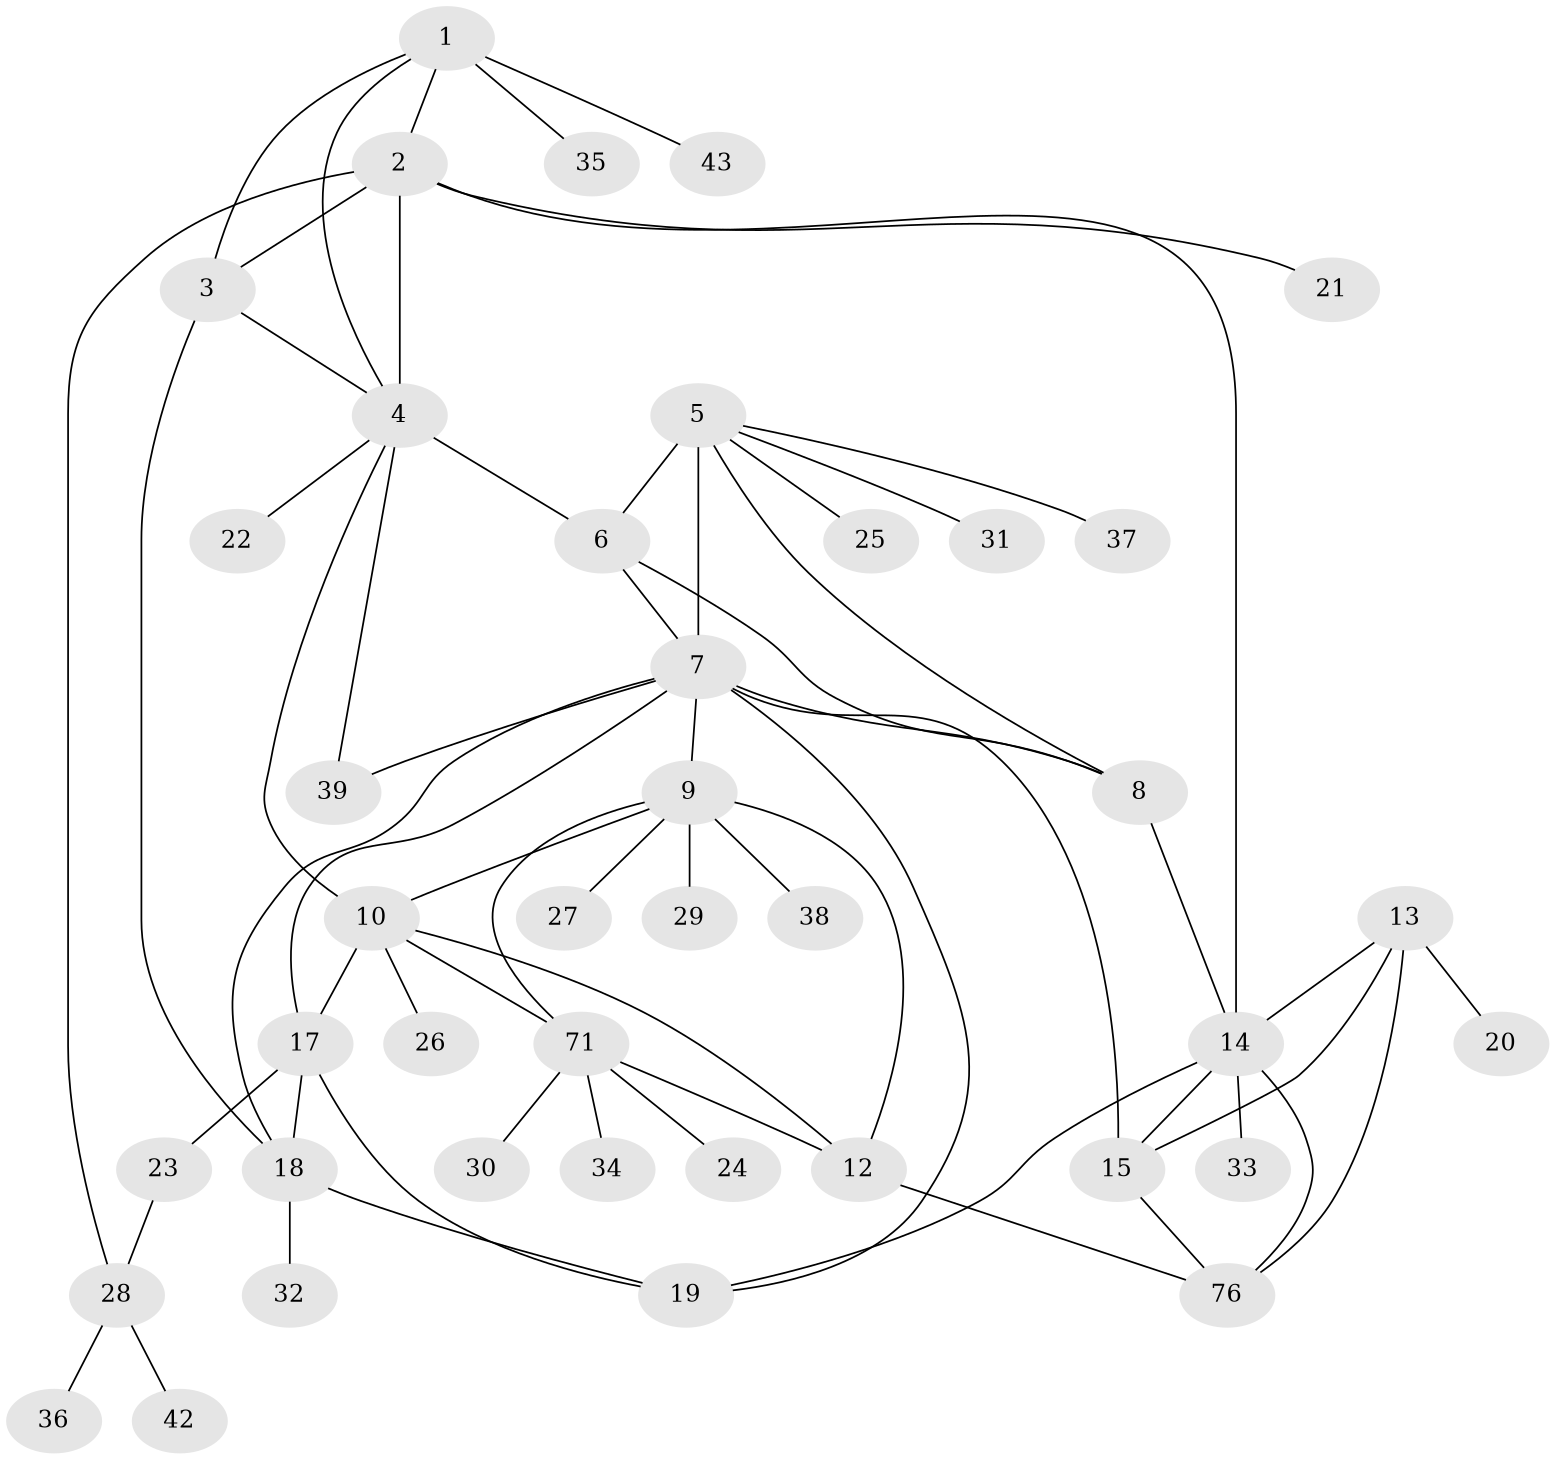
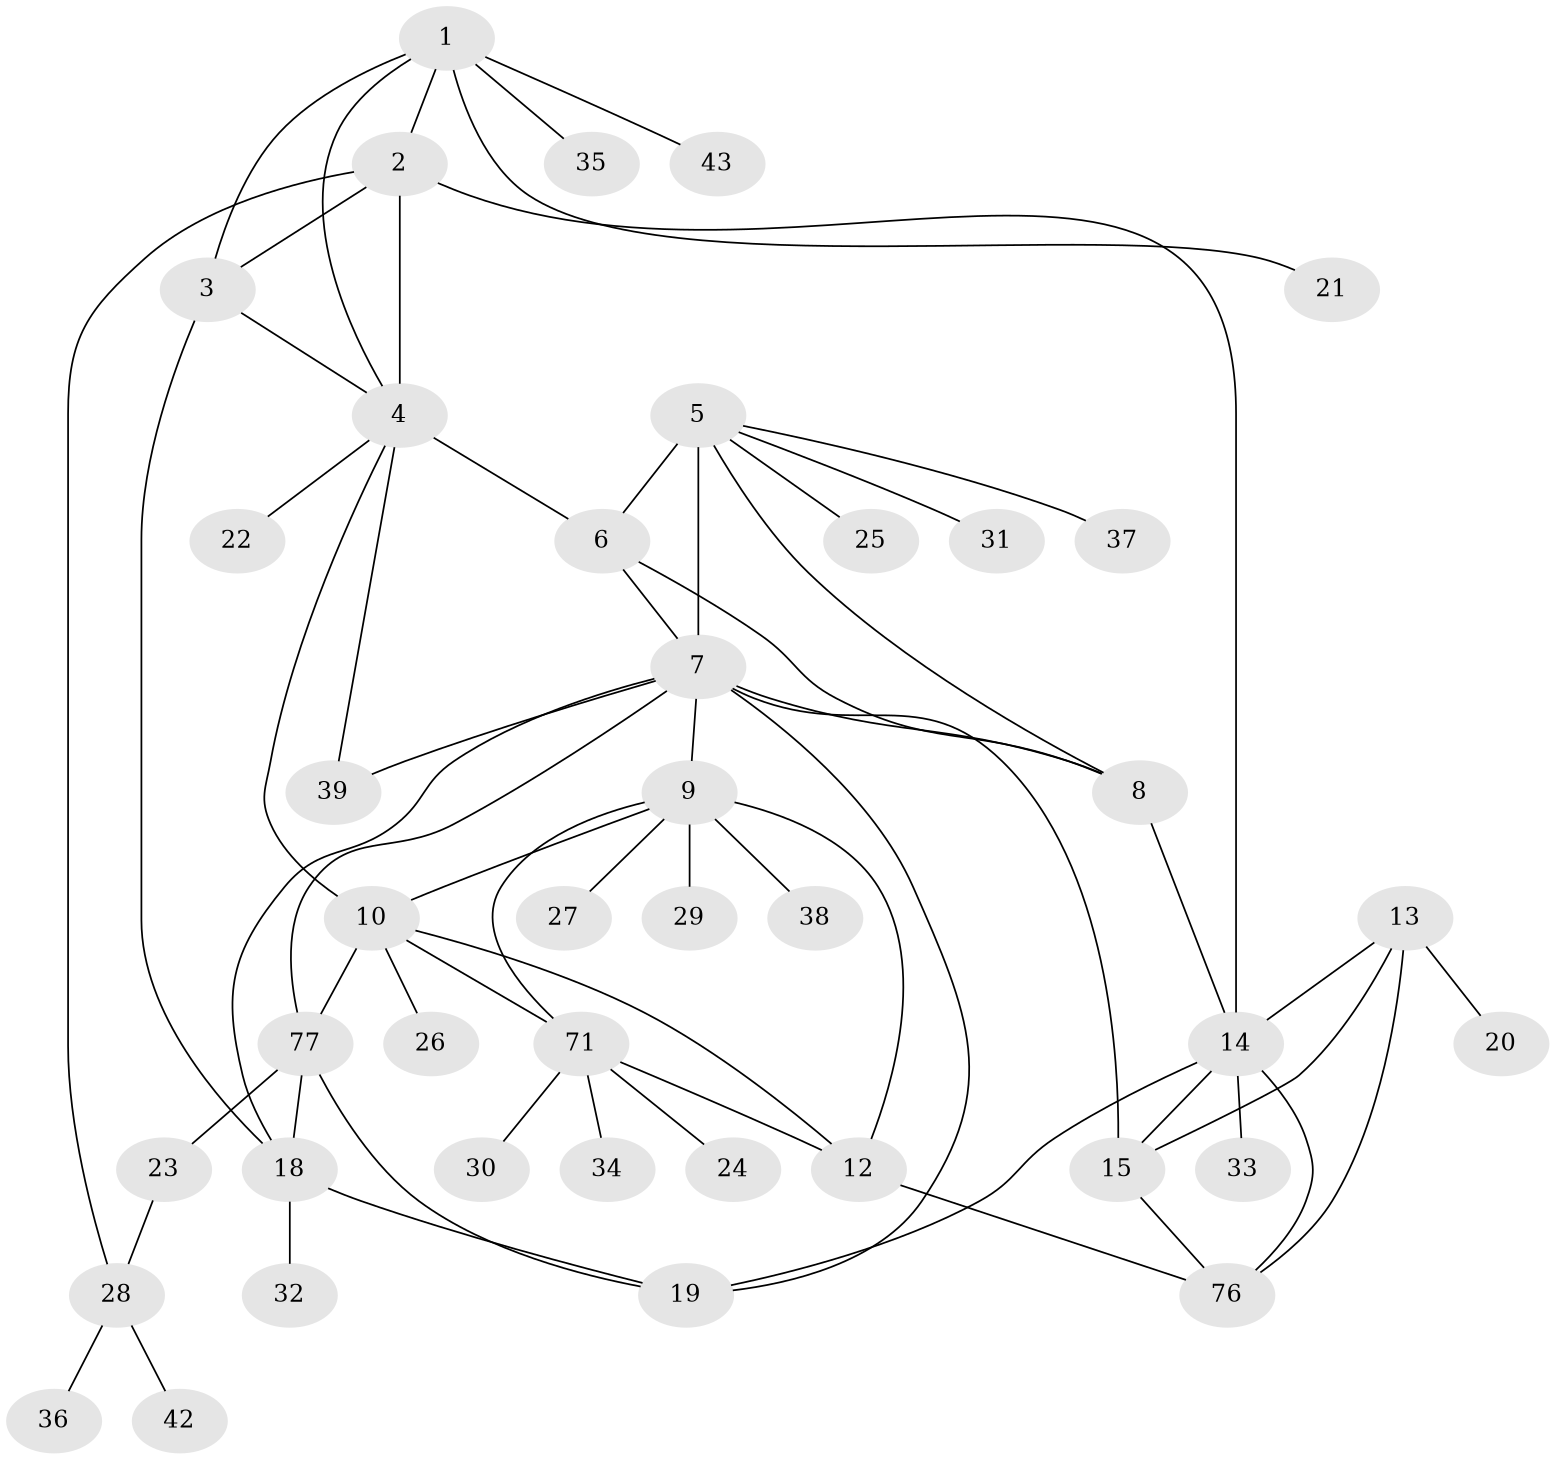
  graph {
    node [color=gray90 style=filled]
    edge [weight=1.0]
    1
    2
    3
    4
    21
    35
    43
    14
    28
    18
    6
    10
    22
    39
    15
    19
    n17 [label=76]
    33
    36
    42
    32
    7
    8
-   17
+   17 [label=77]
    n25 [label=71]
    12
    26
    5
    25
    31
    37
    9
    27
    29
    38
    23
    24
    30
    34
    13
    20
    1 -- 2
    1 -- 3
    1 -- 4
-   2 -- 21
+   1 -- 21
    1 -- 35
    1 -- 43
    2 -- 3
    2 -- 4 [weight=8.0]
    2 -- 14
    2 -- 28
    3 -- 4
    3 -- 18
    4 -- 6
    4 -- 10
    4 -- 22
    4 -- 39
    14 -- 15
    14 -- 19
    14 -- n17
    14 -- 33
    28 -- 36
    28 -- 42
    18 -- 19
    18 -- 32 [weight=3.0]
    6 -- 7
    6 -- 8
    10 -- 17
    10 -- n25
    10 -- 12
    10 -- 26
    15 -- n17
    7 -- 18
    7 -- 39
    7 -- 15
    7 -- 19
    7 -- 8
    7 -- 17
    7 -- 9
    8 -- 14
    17 -- 18
    17 -- 19
    17 -- 23
    n25 -- 12
    n25 -- 24
    n25 -- 30
    n25 -- 34
    12 -- n17
    5 -- 6
    5 -- 7 [weight=8.0]
    5 -- 8
    5 -- 25
    5 -- 31
    5 -- 37
    9 -- 10
    9 -- n25
    9 -- 12
    9 -- 27
    9 -- 29
    9 -- 38
    23 -- 28
    13 -- 14
    13 -- 15
    13 -- n17
    13 -- 20 [weight=2.0]
  }
